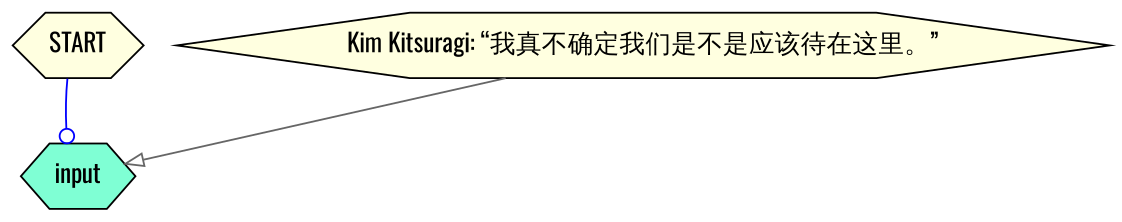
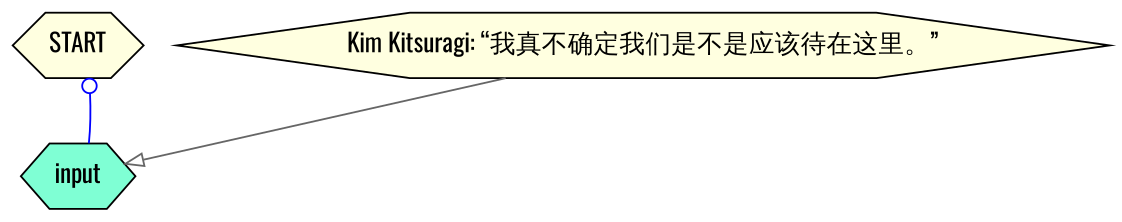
  digraph {
    fontname=Oswald
    node [fillcolor=lightyellow fontname=Oswald shape=hexagon style=filled]
    edge [fontname=Oswald]
    n1 [label=START]
    n2 [fillcolor=aquamarine label=input]
    n3 [label="Kim Kitsuragi: “我真不确定我们是不是应该待在这里。”"]
-   n1 -> n2 [arrowhead=odot color=blue]
+   n2 -> n1 [arrowhead=odot color=blue]
    n3 -> n2 [arrowhead=onormal color=gray40]
  }
